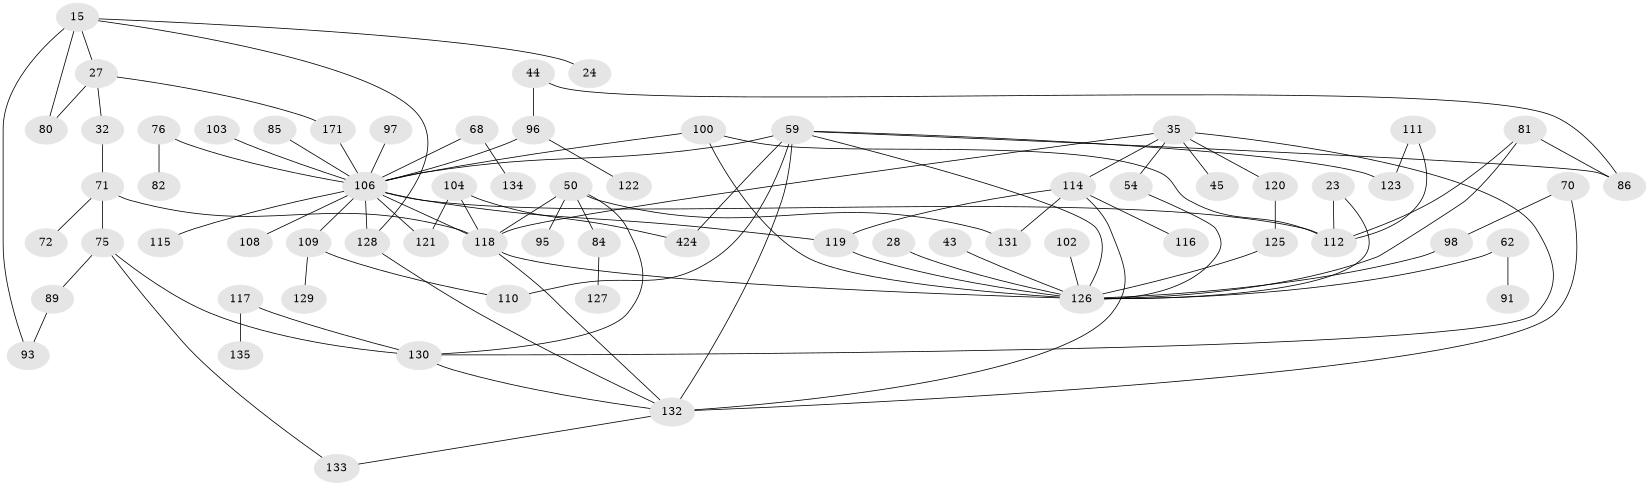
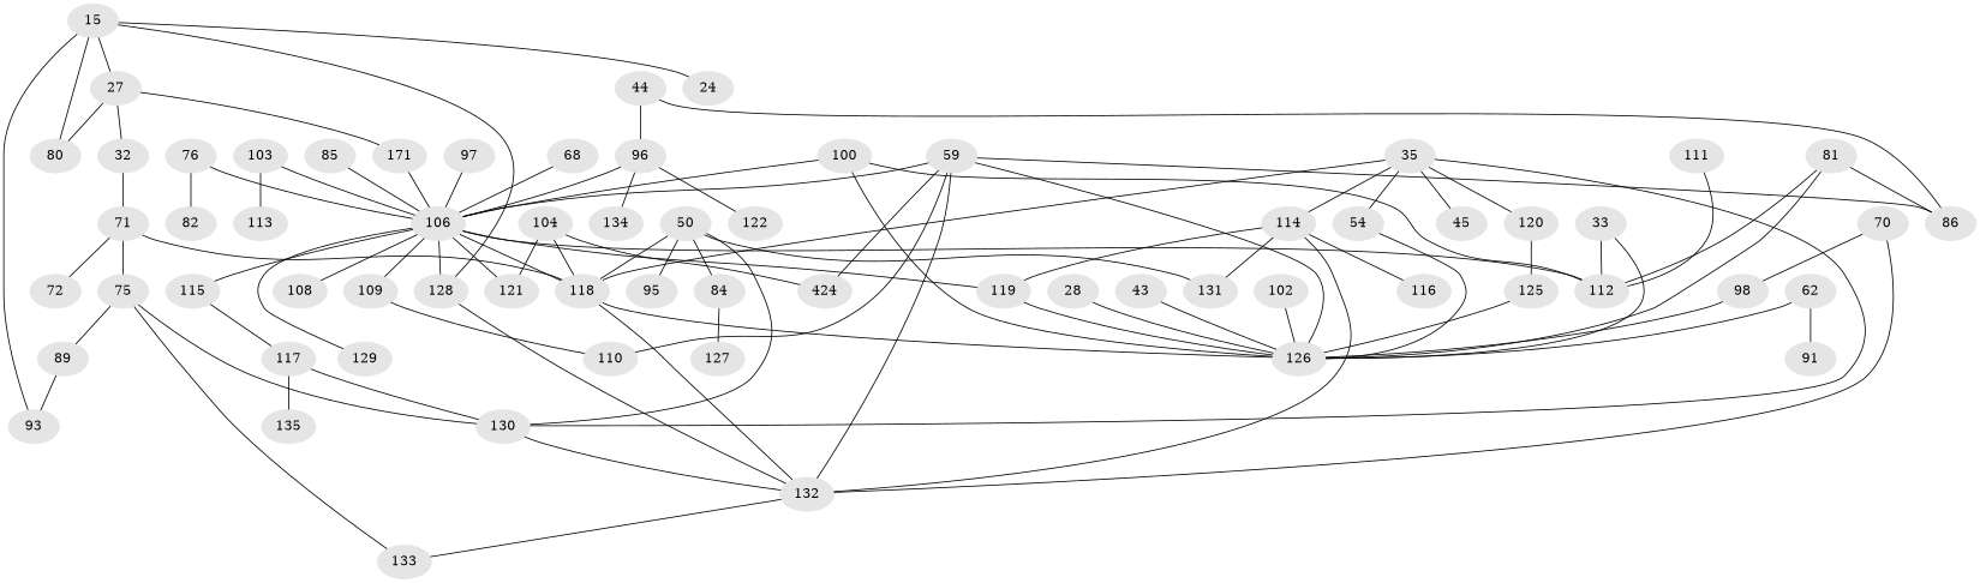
  graph {
    node [color=gray90 style=filled]
    15 [super="+12"]
    24
    27
    93
    128 [super="+90"]
    80
    32
    n8 [label=171]
    35 [super="+11"]
    45
    54
    114 [super="+22+55+60+63+36+20+79"]
    118 [super="+3+7"]
    120 [super="+37+52+74+105"]
    130 [super="+99"]
    132 [super="+10+38+26"]
    112 [super="+107"]
-   23
+   23 [label=33]
    126 [super="+53+67+88"]
    71 [super="+34"]
    106 [super="+42+66+47+78+83+94"]
    28
    72
    75 [super="+39"]
    119
    131 [super="+92"]
    116
    125
    43
    44
    86
    96 [super="+40"]
    122
    50 [super="+6+18"]
    84
    95
    127
    59 [super="+48"]
    110
-   123
    n41 [label=424]
    121
    108
    109
    115
    129
    133
    62
    91
    68
    134
    70
    98
    89
    76
    82
    81
    85
    97
    100 [super="+73"]
    102
    103
+   113
    104 [super="+87"]
    117
    111
    135
    15 -- 24
    15 -- 27
    15 -- 93
    15 -- 128
    15 -- 80 [weight=2]
    27 -- 80
    27 -- 32
    27 -- n8
    128 -- 132
    32 -- 71
    n8 -- 106
    35 -- 45
    35 -- 54
    35 -- 114
    35 -- 118
    35 -- 120
    35 -- 130
    54 -- 126
    114 -- 132
    114 -- 119
    114 -- 131
    114 -- 116
    118 -- 132
    118 -- 126 [weight=2]
    120 -- 125
    130 -- 132
    132 -- 133
    23 -- 112
    23 -- 126
    71 -- 118 [weight=2]
    71 -- 72
    71 -- 75
    106 -- 128
    106 -- 118 [weight=2]
    106 -- 112
    106 -- 119
    106 -- 121
    106 -- 108
    106 -- 109
    106 -- 115
-   109 -- 129
+   106 -- 129
    28 -- 126
    75 -- 130
    75 -- 133
    75 -- 89
    119 -- 126
    125 -- 126
    43 -- 126
    44 -- 86
    44 -- 96 [weight=2]
    96 -- 106 [weight=2]
    96 -- 122
    50 -- 118 [weight=2]
    50 -- 130
    50 -- 131
    50 -- 84
    50 -- 95
    84 -- 127
    59 -- 132 [weight=2]
    59 -- 126
    59 -- 106
    59 -- 86
    59 -- 110
-   59 -- 123
    59 -- n41
    109 -- 110
+   115 -- 117
    62 -- 126
    62 -- 91
    68 -- 106
-   68 -- 134
+   96 -- 134
    70 -- 132
    70 -- 98
    98 -- 126
    89 -- 93
    76 -- 106
    76 -- 82
    81 -- 112
    81 -- 126
    81 -- 86
    85 -- 106
    97 -- 106
    100 -- 112
    100 -- 126
    100 -- 106
    102 -- 126
    103 -- 106
+   103 -- 113
    104 -- 118
    104 -- n41
    104 -- 121
    117 -- 130
    117 -- 135
    111 -- 112
-   111 -- 123
  }
